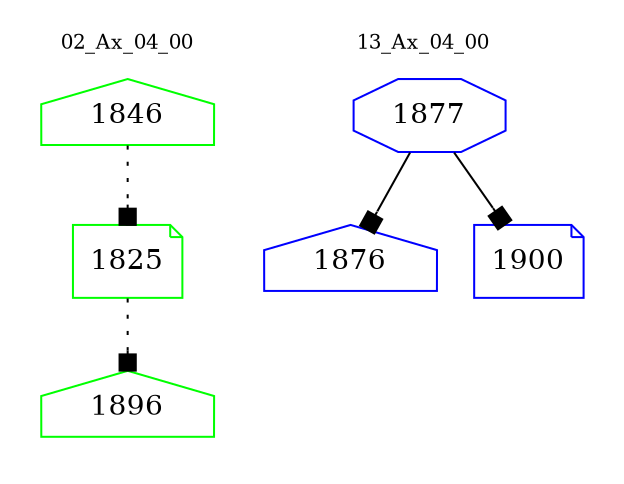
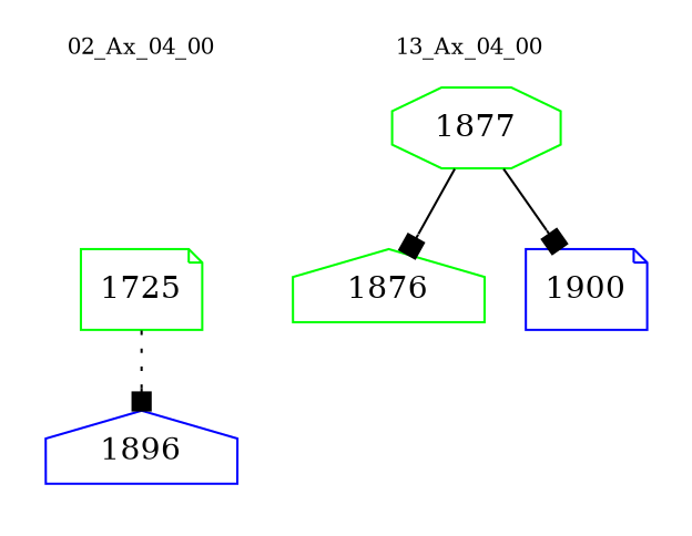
  digraph {
    node [color=green shape=house]
    edge [arrowhead=box color=black style=dotted]
-   n1 [label=1846]
-   n2 [label=1825 shape=note]
-   n3 [label=1896]
-   n4 [color=blue label=1877 shape=octagon]
-   n5 [color=blue label=1876]
+   n2 [label=1725 shape=note]
+   n3 [color=blue label=1896]
+   n4 [label=1877 shape=octagon]
+   n5 [label=1876]
    n6 [color=blue label=1900 shape=note]
    subgraph cluster_1 {
      color=white
      fontsize=10
      label="02_Ax_04_00"
-     n1
      n2
      n3
    }
    subgraph cluster_2 {
      color=white
      fontsize=10
      label="13_Ax_04_00"
      n4
      n5
      n6
    }
-   n1 -> n2
    n2 -> n3
    n4 -> n5 [style=solid]
    n4 -> n6 [style=solid]
  }
